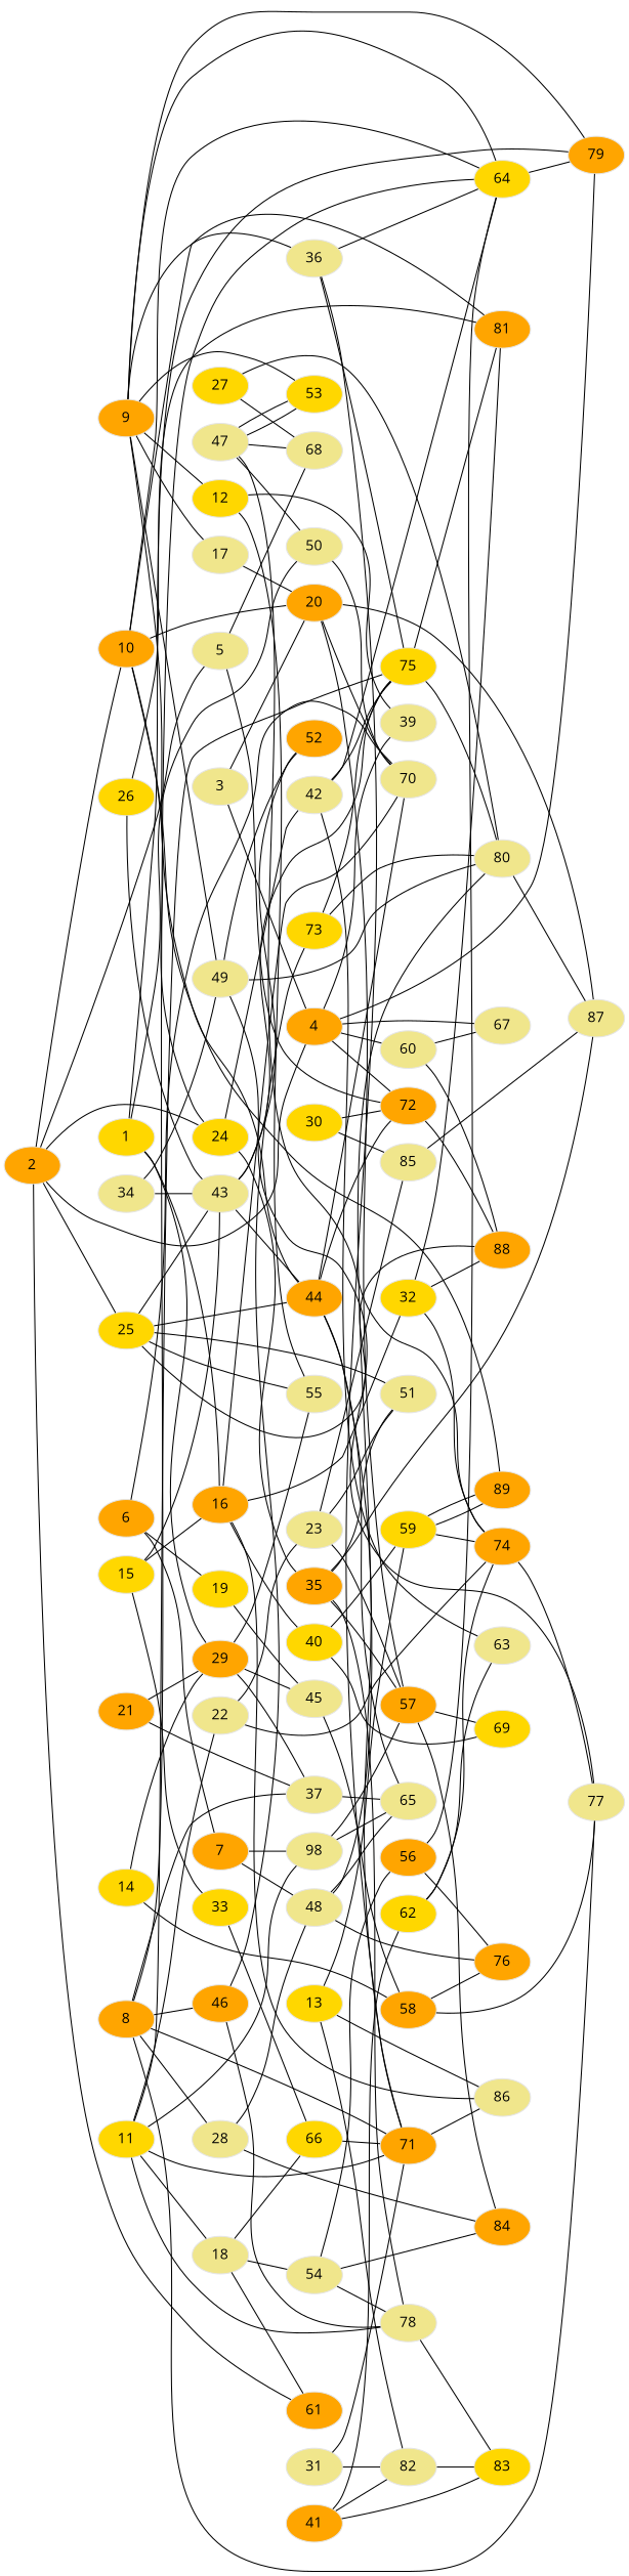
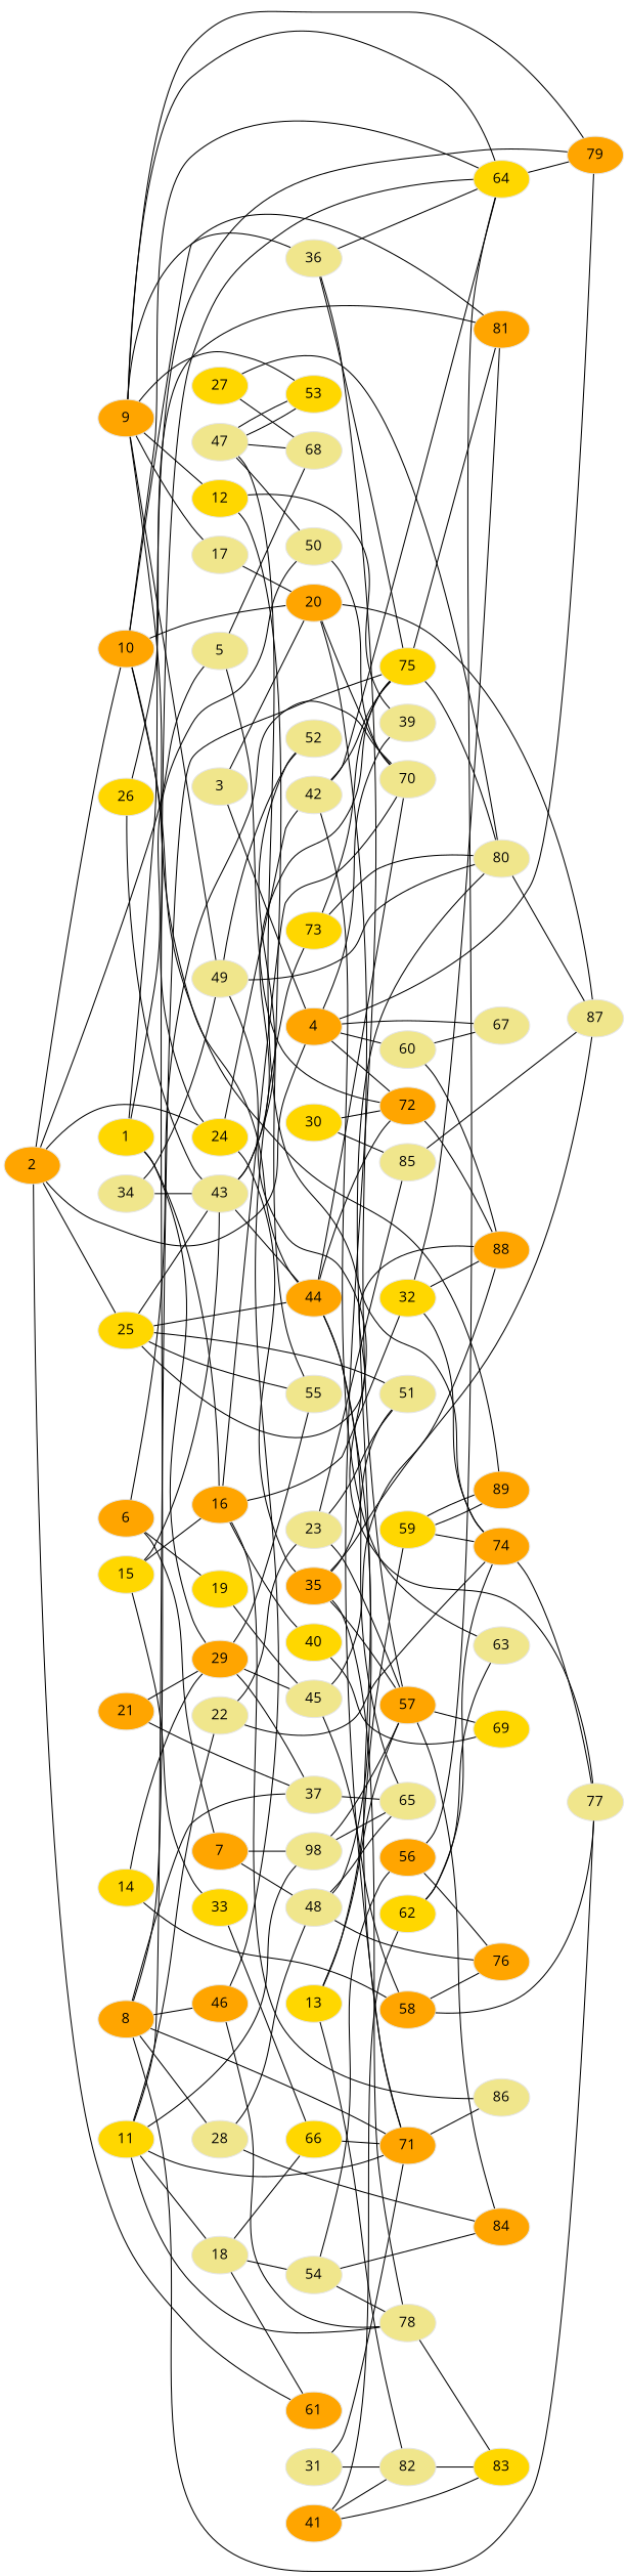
  graph {
    fontname="Open Sans"
    rankdir=LR
    node [color=gray90 fillcolor=khaki fontname="Open Sans" style=filled]
    edge [fontname="Open Sans"]
    1 [fillcolor=gold]
    16 [fillcolor=orange]
    29 [fillcolor=orange]
    50
    79 [fillcolor=orange]
    70
    32 [fillcolor=gold]
    40 [fillcolor=gold]
    86
    37
    55
    45
    2 [fillcolor=orange]
    4 [fillcolor=orange]
    5
    10 [fillcolor=orange]
    24 [fillcolor=gold]
    25 [fillcolor=gold]
    61 [fillcolor=orange]
    39
    60
    67
    72 [fillcolor=orange]
    68
    20 [fillcolor=orange]
    64 [fillcolor=gold]
    81 [fillcolor=orange]
    89 [fillcolor=orange]
    35 [fillcolor=orange]
    42
    44 [fillcolor=orange]
    43
    51
    88 [fillcolor=orange]
    3
    57 [fillcolor=orange]
    87
    6 [fillcolor=orange]
    7 [fillcolor=orange]
    19 [fillcolor=gold]
    n41 [label=98]
    48
    65
    80
    76 [fillcolor=orange]
    8 [fillcolor=orange]
    28
    46 [fillcolor=orange]
    71 [fillcolor=orange]
    77
    84 [fillcolor=orange]
    78
    73 [fillcolor=gold]
    9 [fillcolor=orange]
    12 [fillcolor=gold]
    17
    36
    49
    53 [fillcolor=gold]
    75 [fillcolor=gold]
-   52 [fillcolor=orange]
+   52
    11 [fillcolor=gold]
    18
    22
    54
    66 [fillcolor=gold]
    23
    74 [fillcolor=orange]
    83 [fillcolor=gold]
    13 [fillcolor=gold]
    59 [fillcolor=gold]
    82
    69 [fillcolor=gold]
    14 [fillcolor=gold]
    58 [fillcolor=orange]
    15 [fillcolor=gold]
    33 [fillcolor=gold]
    56 [fillcolor=orange]
    21 [fillcolor=orange]
    85
    63
    26 [fillcolor=gold]
    27 [fillcolor=gold]
    30 [fillcolor=gold]
    31
    34
    41 [fillcolor=orange]
    62 [fillcolor=gold]
    47
    1 -- 16
    1 -- 29
    1 -- 50
    1 -- 79
    16 -- 70
    16 -- 32
    16 -- 40
    16 -- 86
    29 -- 37
    29 -- 55
    29 -- 45
    50 -- 70
    32 -- 81
    32 -- 88
    32 -- 74
-   40 -- 59
    40 -- 69
    37 -- 65
+   45 -- 88
    45 -- 58
    2 -- 4
    2 -- 5
    2 -- 10
    2 -- 24
    2 -- 25
    2 -- 61
    4 -- 79
    4 -- 39
    4 -- 60
    4 -- 67
    4 -- 72
    5 -- 72
    5 -- 68
    10 -- 24
    10 -- 20
    10 -- 64
    10 -- 81
    10 -- 89
    24 -- 35
    24 -- 42
    25 -- 55
    25 -- 44
    25 -- 43
    25 -- 51
    25 -- 88
    60 -- 67
    60 -- 88
    72 -- 88
    20 -- 70
    20 -- 57
    20 -- 87
    64 -- 79
    35 -- 51
    35 -- 57
    35 -- 87
    35 -- 78
    42 -- 64
    42 -- 75
    42 -- 63
    44 -- 70
    44 -- 72
    44 -- 65
    44 -- 71
    43 -- 44
    43 -- 75
    43 -- 52
    3 -- 4
    3 -- 20
    57 -- 84
    57 -- 69
    6 -- 70
    6 -- 7
    6 -- 19
    7 -- n41
    7 -- 48
    19 -- 45
    n41 -- 57
    n41 -- 65
    48 -- 65
    48 -- 80
    48 -- 76
    80 -- 87
    8 -- 37
    8 -- 64
    8 -- 28
    8 -- 46
    8 -- 71
    8 -- 77
    28 -- 48
    28 -- 84
    46 -- 78
    46 -- 73
    71 -- 86
    78 -- 83
    73 -- 80
    73 -- 75
    9 -- 79
    9 -- 64
    9 -- 44
    9 -- 12
    9 -- 17
    9 -- 36
    9 -- 49
    9 -- 53
    12 -- 55
    12 -- 39
    17 -- 20
    36 -- 64
    36 -- 71
    36 -- 75
    49 -- 80
    49 -- 77
    49 -- 52
    75 -- 81
    75 -- 80
    11 -- n41
    11 -- 71
    11 -- 78
    11 -- 75
    11 -- 18
    11 -- 22
    18 -- 61
    18 -- 54
    18 -- 66
    22 -- 23
    22 -- 74
    54 -- 84
    54 -- 78
    54 -- 56
    66 -- 71
    23 -- 51
    23 -- 57
    23 -- 85
    74 -- 77
-   13 -- 86
+   13 -- 57
    13 -- 59
    13 -- 82
    59 -- 89
    59 -- 89
    59 -- 74
    82 -- 83
    14 -- 29
    14 -- 58
    58 -- 76
    58 -- 77
    15 -- 16
    15 -- 43
    15 -- 33
    33 -- 66
    56 -- 64
    56 -- 76
    21 -- 29
    21 -- 37
    85 -- 87
    26 -- 81
    26 -- 43
    27 -- 68
    27 -- 80
    30 -- 72
    30 -- 85
    31 -- 71
    31 -- 82
    34 -- 43
    34 -- 49
    41 -- 83
    41 -- 82
    41 -- 62
    62 -- 74
    62 -- 63
    47 -- 50
    47 -- 68
    47 -- 53
    47 -- 53
    47 -- 74
  }
